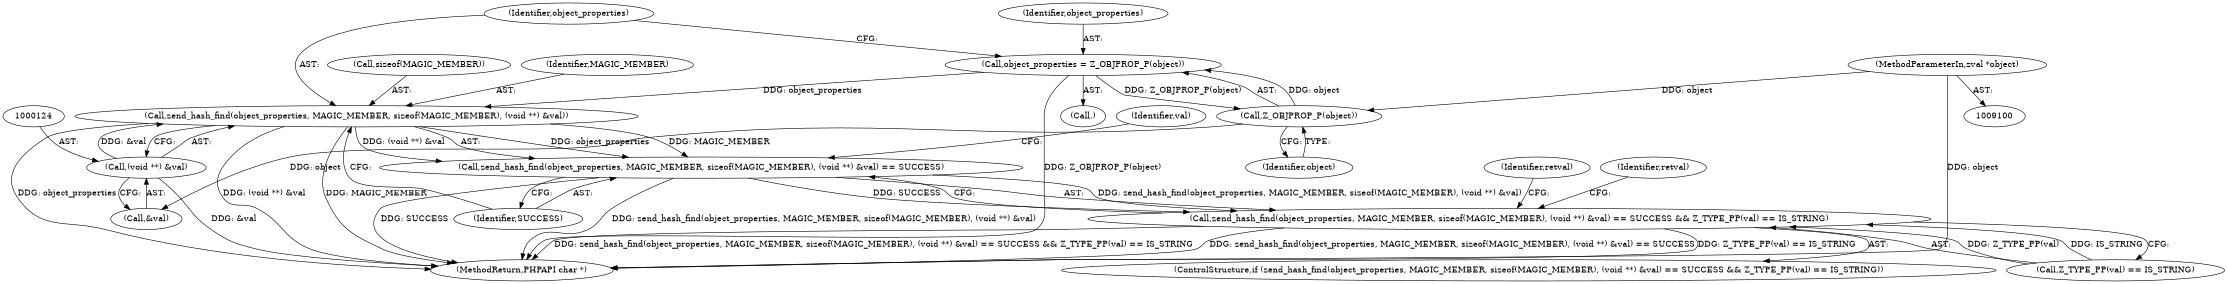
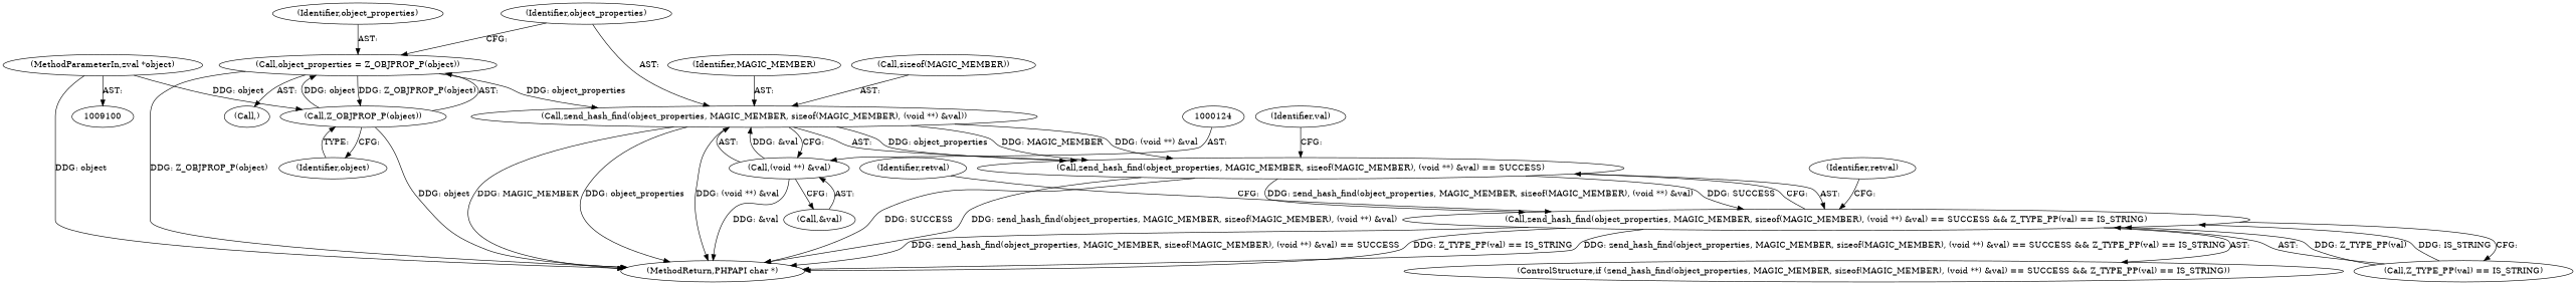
  digraph {
    n1 [label="(Call,zend_hash_find(object_properties, MAGIC_MEMBER, sizeof(MAGIC_MEMBER), (void **) &val))"]
    n2 [label="(Call,(void **) &val)"]
    n3 [label="(Call,zend_hash_find(object_properties, MAGIC_MEMBER, sizeof(MAGIC_MEMBER), (void **) &val) == SUCCESS)"]
    n4 [label="(MethodReturn,PHPAPI char *)"]
    n5 [label="(Call,&val)"]
    n6 [label="(Call,zend_hash_find(object_properties, MAGIC_MEMBER, sizeof(MAGIC_MEMBER), (void **) &val) == SUCCESS && Z_TYPE_PP(val) == IS_STRING)"]
-   n7 [label="(Identifier,SUCCESS)"]
    n8 [label="(Call,object_properties = Z_OBJPROP_P(object))"]
    n9 [label="(Call,Z_OBJPROP_P(object))"]
    n10 [label="(Call,)"]
    n11 [label="(Identifier,object)"]
    n12 [label="(MethodParameterIn,zval *object)"]
    n13 [label=1009100]
    n14 [label="(ControlStructure,if (zend_hash_find(object_properties, MAGIC_MEMBER, sizeof(MAGIC_MEMBER), (void **) &val) == SUCCESS && Z_TYPE_PP(val) == IS_STRING))"]
    n15 [label="(Call,Z_TYPE_PP(val) == IS_STRING)"]
    n16 [label="(Identifier,object_properties)"]
    n17 [label="(Identifier,object_properties)"]
    n18 [label="(Identifier,retval)"]
    n19 [label="(Identifier,retval)"]
    n20 [label="(Identifier,MAGIC_MEMBER)"]
    n21 [label="(Identifier,val)"]
    n22 [label="(Call,sizeof(MAGIC_MEMBER))"]
    1000124
    n1 -> n2 [label="CFG: "]
    n1 -> n3 [label="AST: "]
    n1 -> n3 [label="DDG: object_properties"]
    n1 -> n3 [label="DDG: MAGIC_MEMBER"]
    n1 -> n3 [label="DDG: (void **) &val"]
    n1 -> n4 [label="DDG: object_properties"]
    n1 -> n4 [label="DDG: (void **) &val"]
    n1 -> n4 [label="DDG: MAGIC_MEMBER"]
    n2 -> n1 [label="AST: "]
    n2 -> n1 [label="DDG: &val"]
    n2 -> n4 [label="DDG: &val"]
    n2 -> n5 [label="CFG: "]
    n3 -> n4 [label="DDG: SUCCESS"]
    n3 -> n4 [label="DDG: zend_hash_find(object_properties, MAGIC_MEMBER, sizeof(MAGIC_MEMBER), (void **) &val)"]
    n3 -> n6 [label="AST: "]
    n3 -> n6 [label="DDG: zend_hash_find(object_properties, MAGIC_MEMBER, sizeof(MAGIC_MEMBER), (void **) &val)"]
    n3 -> n6 [label="DDG: SUCCESS"]
-   n3 -> n7 [label="CFG: "]
    n5 -> n2 [label="AST: "]
    n6 -> n3 [label="CFG: "]
    n6 -> n4 [label="DDG: zend_hash_find(object_properties, MAGIC_MEMBER, sizeof(MAGIC_MEMBER), (void **) &val) == SUCCESS"]
    n6 -> n4 [label="DDG: Z_TYPE_PP(val) == IS_STRING"]
    n6 -> n4 [label="DDG: zend_hash_find(object_properties, MAGIC_MEMBER, sizeof(MAGIC_MEMBER), (void **) &val) == SUCCESS && Z_TYPE_PP(val) == IS_STRING"]
    n6 -> n14 [label="AST: "]
    n6 -> n15 [label="CFG: "]
-   n7 -> n1 [label="CFG: "]
-   n7 -> n3 [label="AST: "]
    n8 -> n1 [label="DDG: object_properties"]
    n8 -> n4 [label="DDG: Z_OBJPROP_P(object)"]
    n8 -> n9 [label="DDG: Z_OBJPROP_P(object)"]
    n8 -> n10 [label="AST: "]
-   n9 -> n5 [label="DDG: object"]
+   n9 -> n4 [label="DDG: object"]
    n9 -> n8 [label="AST: "]
    n9 -> n8 [label="DDG: object"]
    n9 -> n11 [label="CFG: "]
    n11 -> n9 [label="TYPE: "]
    n12 -> n4 [label="DDG: object"]
    n12 -> n9 [label="DDG: object"]
    n12 -> n13 [label="AST: "]
    n15 -> n6 [label="AST: "]
    n15 -> n6 [label="DDG: Z_TYPE_PP(val)"]
    n15 -> n6 [label="DDG: IS_STRING"]
    n16 -> n1 [label="AST: "]
    n16 -> n8 [label="CFG: "]
    n17 -> n8 [label="AST: "]
    n18 -> n6 [label="CFG: "]
    n19 -> n6 [label="CFG: "]
    n20 -> n1 [label="AST: "]
    n21 -> n3 [label="CFG: "]
    n22 -> n1 [label="AST: "]
    1000124 -> n2 [label="AST: "]
  }
